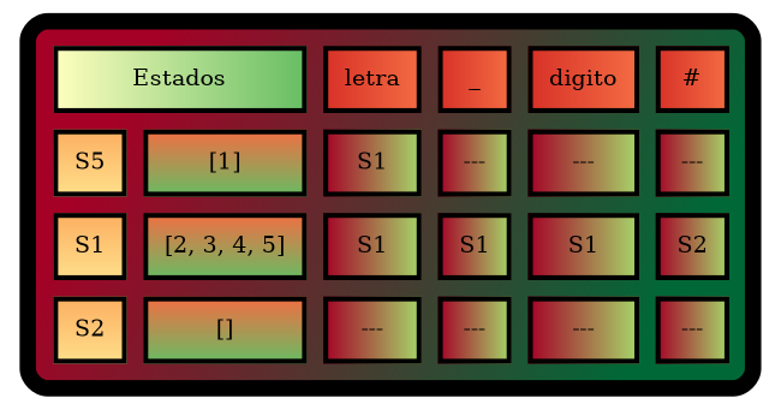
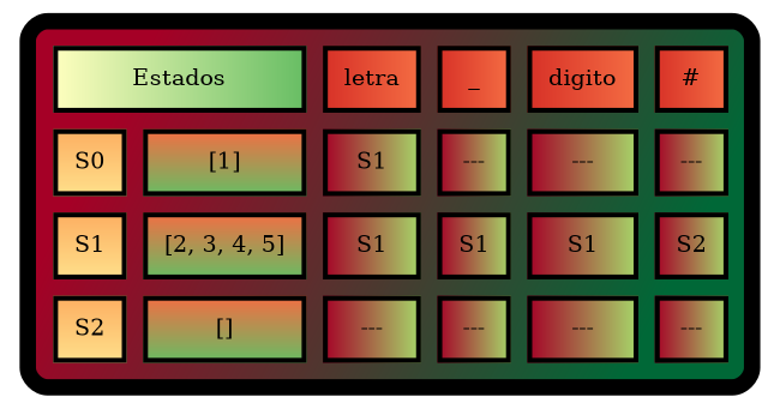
  digraph {
-   n1 [label=< <TABLE border="10" cellspacing="10" cellpadding="10" style="rounded" bgcolor="/rdylgn11/1:/rdylgn11/11" gradientangle="315"> <TR> <TD border="3" colspan="2"  bgcolor="/rdylgn11/6:/rdylgn11/9">Estados</TD> <TD border="3"  bgcolor="/rdylgn11/2:/rdylgn11/3">letra</TD> <TD border="3"  bgcolor="/rdylgn11/2:/rdylgn11/3">_</TD> <TD border="3"  bgcolor="/rdylgn11/2:/rdylgn11/3">digito</TD> <TD border="3"  bgcolor="/rdylgn11/2:/rdylgn11/3">#</TD> </TR> <TR> <TD border="3" bgcolor="/rdylgn11/4:/rdylgn11/5" gradientangle="270">S5</TD> <TD border="3" bgcolor="/rdylgn11/3:/rdylgn11/9" gradientangle="270">[1]</TD> <TD border="3"  bgcolor="/rdylgn11/1:/rdylgn11/8">S1</TD> <TD border="3"  bgcolor="/rdylgn11/1:/rdylgn11/8">---</TD> <TD border="3"  bgcolor="/rdylgn11/1:/rdylgn11/8">---</TD> <TD border="3"  bgcolor="/rdylgn11/1:/rdylgn11/8">---</TD> </TR> <TR> <TD border="3" bgcolor="/rdylgn11/4:/rdylgn11/5" gradientangle="270">S1</TD> <TD border="3" bgcolor="/rdylgn11/3:/rdylgn11/9" gradientangle="270">[2, 3, 4, 5]</TD> <TD border="3"  bgcolor="/rdylgn11/1:/rdylgn11/8">S1</TD> <TD border="3"  bgcolor="/rdylgn11/1:/rdylgn11/8">S1</TD> <TD border="3"  bgcolor="/rdylgn11/1:/rdylgn11/8">S1</TD> <TD border="3"  bgcolor="/rdylgn11/1:/rdylgn11/8">S2</TD> </TR> <TR> <TD border="3" bgcolor="/rdylgn11/4:/rdylgn11/5" gradientangle="270">S2</TD> <TD border="3" bgcolor="/rdylgn11/3:/rdylgn11/9" gradientangle="270">[]</TD> <TD border="3"  bgcolor="/rdylgn11/1:/rdylgn11/8">---</TD> <TD border="3"  bgcolor="/rdylgn11/1:/rdylgn11/8">---</TD> <TD border="3"  bgcolor="/rdylgn11/1:/rdylgn11/8">---</TD> <TD border="3"  bgcolor="/rdylgn11/1:/rdylgn11/8">---</TD> </TR> </TABLE> > shape=plaintext]
+   n1 [label=< <TABLE border="10" cellspacing="10" cellpadding="10" style="rounded" bgcolor="/rdylgn11/1:/rdylgn11/11" gradientangle="315"> <TR> <TD border="3" colspan="2"  bgcolor="/rdylgn11/6:/rdylgn11/9">Estados</TD> <TD border="3"  bgcolor="/rdylgn11/2:/rdylgn11/3">letra</TD> <TD border="3"  bgcolor="/rdylgn11/2:/rdylgn11/3">_</TD> <TD border="3"  bgcolor="/rdylgn11/2:/rdylgn11/3">digito</TD> <TD border="3"  bgcolor="/rdylgn11/2:/rdylgn11/3">#</TD> </TR> <TR> <TD border="3" bgcolor="/rdylgn11/4:/rdylgn11/5" gradientangle="270">S0</TD> <TD border="3" bgcolor="/rdylgn11/3:/rdylgn11/9" gradientangle="270">[1]</TD> <TD border="3"  bgcolor="/rdylgn11/1:/rdylgn11/8">S1</TD> <TD border="3"  bgcolor="/rdylgn11/1:/rdylgn11/8">---</TD> <TD border="3"  bgcolor="/rdylgn11/1:/rdylgn11/8">---</TD> <TD border="3"  bgcolor="/rdylgn11/1:/rdylgn11/8">---</TD> </TR> <TR> <TD border="3" bgcolor="/rdylgn11/4:/rdylgn11/5" gradientangle="270">S1</TD> <TD border="3" bgcolor="/rdylgn11/3:/rdylgn11/9" gradientangle="270">[2, 3, 4, 5]</TD> <TD border="3"  bgcolor="/rdylgn11/1:/rdylgn11/8">S1</TD> <TD border="3"  bgcolor="/rdylgn11/1:/rdylgn11/8">S1</TD> <TD border="3"  bgcolor="/rdylgn11/1:/rdylgn11/8">S1</TD> <TD border="3"  bgcolor="/rdylgn11/1:/rdylgn11/8">S2</TD> </TR> <TR> <TD border="3" bgcolor="/rdylgn11/4:/rdylgn11/5" gradientangle="270">S2</TD> <TD border="3" bgcolor="/rdylgn11/3:/rdylgn11/9" gradientangle="270">[]</TD> <TD border="3"  bgcolor="/rdylgn11/1:/rdylgn11/8">---</TD> <TD border="3"  bgcolor="/rdylgn11/1:/rdylgn11/8">---</TD> <TD border="3"  bgcolor="/rdylgn11/1:/rdylgn11/8">---</TD> <TD border="3"  bgcolor="/rdylgn11/1:/rdylgn11/8">---</TD> </TR> </TABLE> > shape=plaintext]
  }
